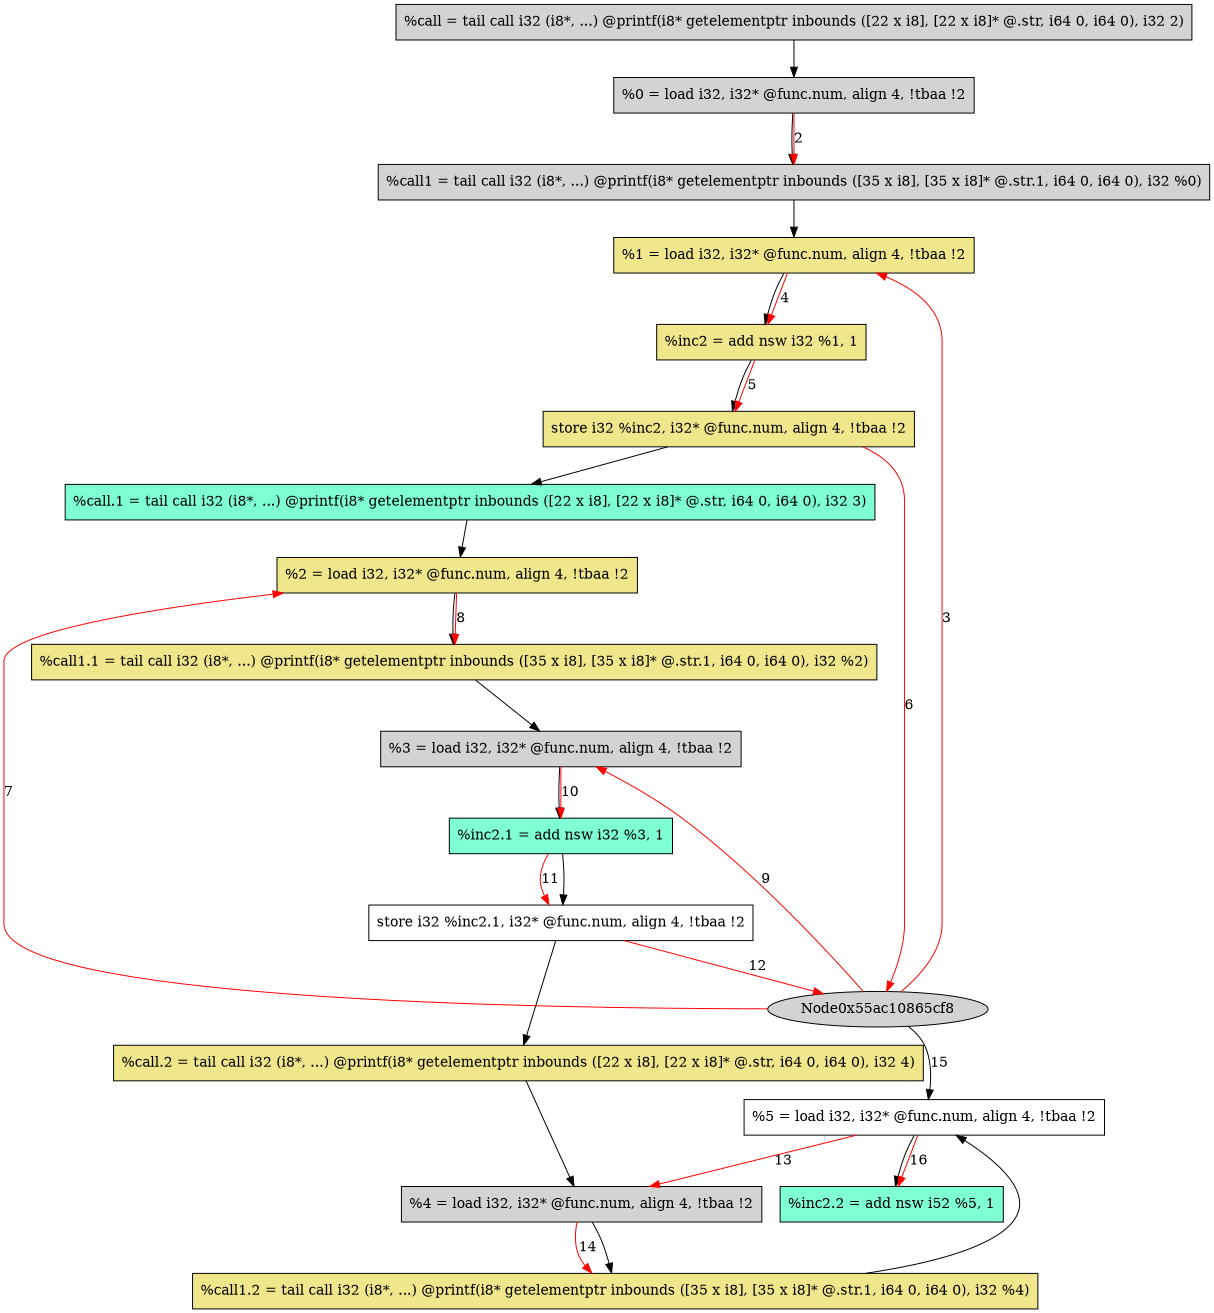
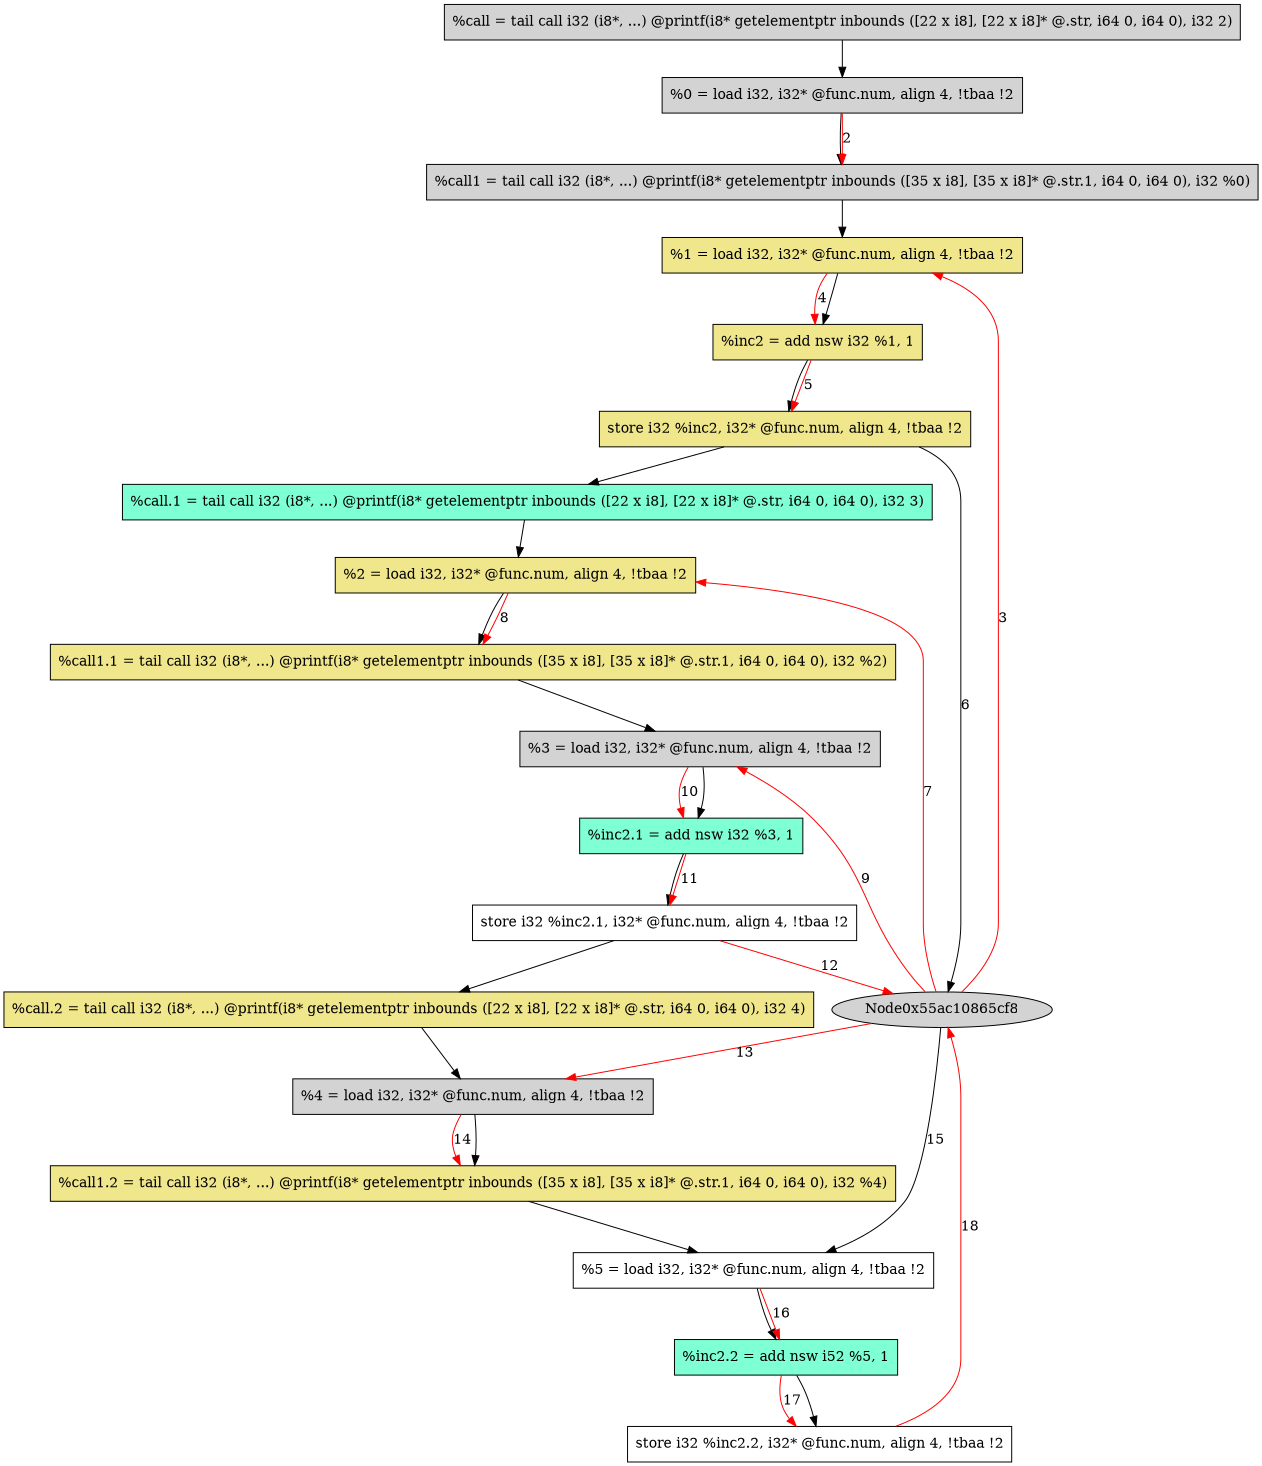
  digraph {
    node [fillcolor=khaki shape=record style=filled]
    n1 [fillcolor=lightgrey label="  %call = tail call i32 (i8*, ...) @printf(i8* getelementptr inbounds ([22 x i8], [22 x i8]* @.str, i64 0, i64 0), i32 2)"]
    n2 [fillcolor=lightgrey label="  %0 = load i32, i32* @func.num, align 4, !tbaa !2"]
    n3 [fillcolor=lightgrey label="  %call1 = tail call i32 (i8*, ...) @printf(i8* getelementptr inbounds ([35 x i8], [35 x i8]* @.str.1, i64 0, i64 0), i32 %0)"]
    n4 [label="  %1 = load i32, i32* @func.num, align 4, !tbaa !2"]
    n5 [label="  %inc2 = add nsw i32 %1, 1"]
    n6 [label="  store i32 %inc2, i32* @func.num, align 4, !tbaa !2"]
    n7 [fillcolor=aquamarine label="  %call.1 = tail call i32 (i8*, ...) @printf(i8* getelementptr inbounds ([22 x i8], [22 x i8]* @.str, i64 0, i64 0), i32 3)"]
    Node0x55ac10865cf8 [fillcolor=lightgrey shape=""]
    n9 [label="  %2 = load i32, i32* @func.num, align 4, !tbaa !2"]
    n10 [fillcolor=lightgrey label="  %3 = load i32, i32* @func.num, align 4, !tbaa !2"]
    n11 [fillcolor=lightgrey label="  %4 = load i32, i32* @func.num, align 4, !tbaa !2"]
    n12 [fillcolor=white label="  %5 = load i32, i32* @func.num, align 4, !tbaa !2"]
    n13 [label="  %call1.1 = tail call i32 (i8*, ...) @printf(i8* getelementptr inbounds ([35 x i8], [35 x i8]* @.str.1, i64 0, i64 0), i32 %2)"]
    n14 [fillcolor=aquamarine label="  %inc2.1 = add nsw i32 %3, 1"]
    n15 [fillcolor=white label="  store i32 %inc2.1, i32* @func.num, align 4, !tbaa !2"]
    n16 [label="  %call.2 = tail call i32 (i8*, ...) @printf(i8* getelementptr inbounds ([22 x i8], [22 x i8]* @.str, i64 0, i64 0), i32 4)"]
    n17 [label="  %call1.2 = tail call i32 (i8*, ...) @printf(i8* getelementptr inbounds ([35 x i8], [35 x i8]* @.str.1, i64 0, i64 0), i32 %4)"]
    n18 [fillcolor=aquamarine label="%inc2.2 = add nsw i52 %5, 1"]
+   n19 [fillcolor=white label="  store i32 %inc2.2, i32* @func.num, align 4, !tbaa !2"]
    n1 -> n2
    n2 -> n3
    n2 -> n3 [color=red label=2]
    n3 -> n4
    n4 -> n5
    n4 -> n5 [color=red label=4]
    n5 -> n6
    n5 -> n6 [color=red label=5]
    n6 -> n7
-   n6 -> Node0x55ac10865cf8 [color=red label=6]
+   n6 -> Node0x55ac10865cf8 [color=black label=6]
    n7 -> n9
    Node0x55ac10865cf8 -> n4 [color=red label=3]
    Node0x55ac10865cf8 -> n9 [color=red label=7]
    Node0x55ac10865cf8 -> n10 [color=red label=9]
-   n12 -> n11 [color=red label=13]
+   Node0x55ac10865cf8 -> n11 [color=red label=13]
    Node0x55ac10865cf8 -> n12 [color=black label=15]
    n9 -> n13
    n9 -> n13 [color=red label=8]
    n10 -> n14
    n10 -> n14 [color=red label=10]
    n11 -> n17
    n11 -> n17 [color=red label=14]
    n12 -> n18
    n12 -> n18 [color=red label=16]
    n13 -> n10
    n14 -> n15
    n14 -> n15 [color=red label=11]
    n15 -> Node0x55ac10865cf8 [color=red label=12]
    n15 -> n16
    n16 -> n11
    n17 -> n12
+   n18 -> n19
+   n18 -> n19 [color=red label=17]
+   n19 -> Node0x55ac10865cf8 [color=red label=18]
  }
